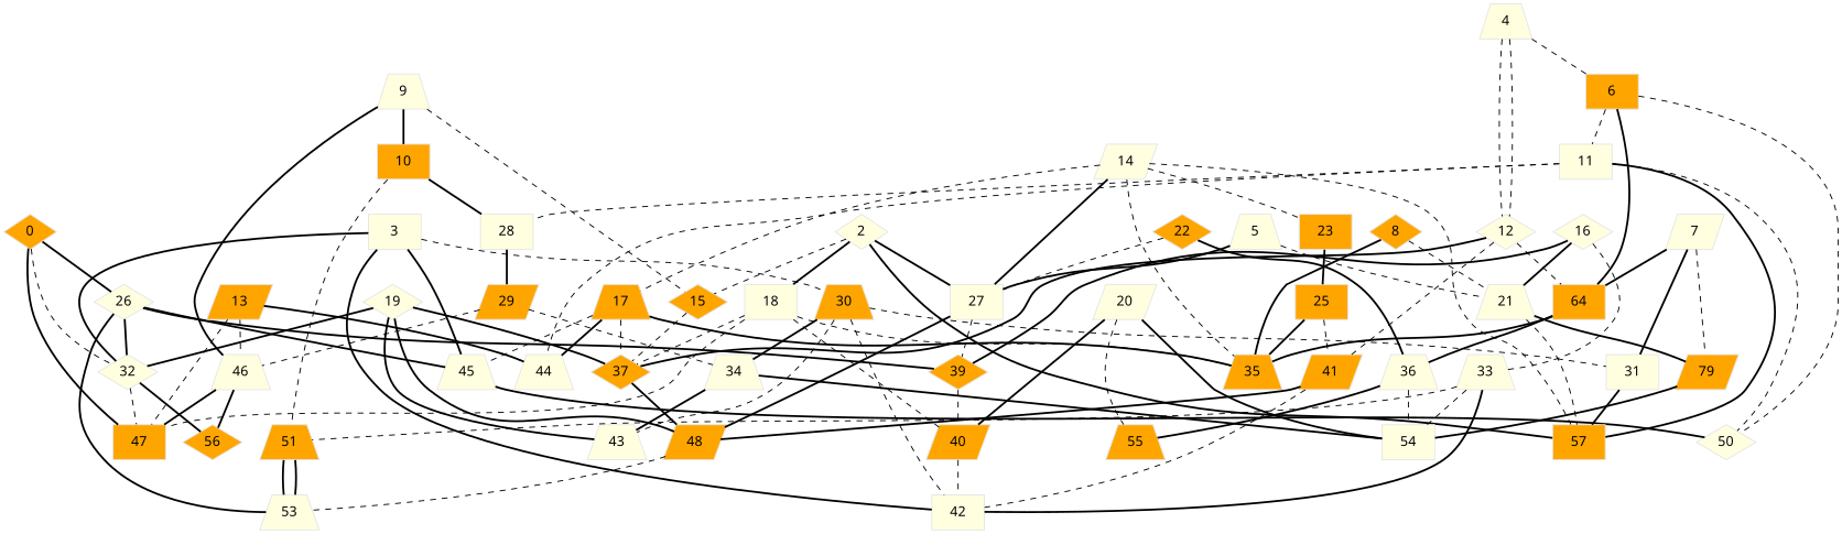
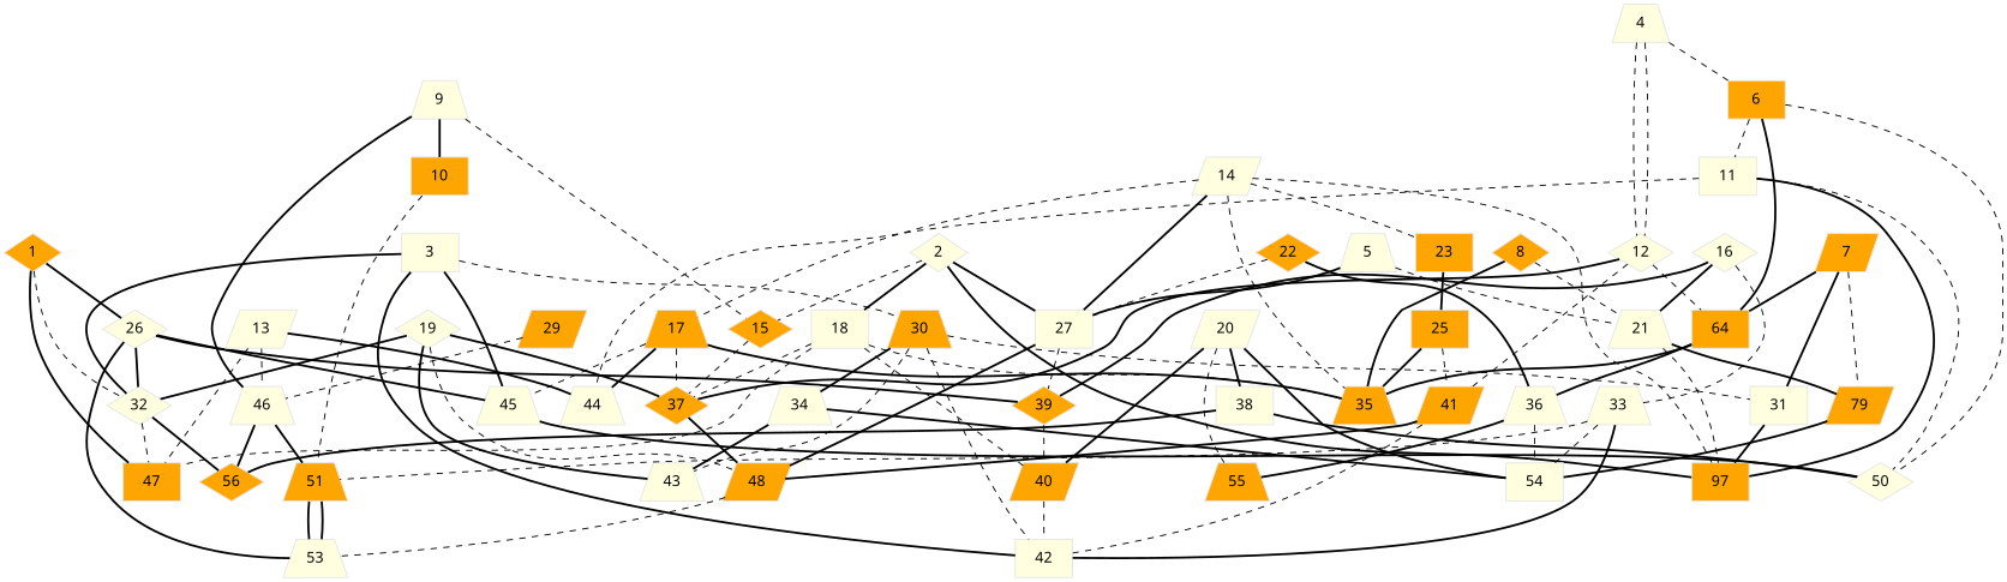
  graph {
    fontname="Noto Sans"
    node [color=gray90 fillcolor=lightyellow fontname="Noto Sans" shape=trapezium style=filled]
    edge [fontname="Noto Sans" style=bold]
-   1 [fillcolor=orange shape=diamond label=0]
+   1 [fillcolor=orange shape=diamond]
    26 [shape=diamond]
    32 [shape=diamond]
    47 [fillcolor=orange shape=box]
    45
    39 [fillcolor=orange shape=diamond]
    53
    56 [fillcolor=orange shape=diamond]
    2 [shape=diamond]
    15 [fillcolor=orange shape=diamond]
    18 [shape=box]
    27 [shape=box]
-   57 [fillcolor=orange shape=box]
+   57 [fillcolor=orange shape=box label=97]
    37 [fillcolor=orange shape=diamond]
    35 [fillcolor=orange]
    40 [fillcolor=orange shape=parallelogram]
    48 [fillcolor=orange shape=parallelogram]
    3 [shape=box]
    30 [fillcolor=orange]
    42 [shape=box]
    31 [shape=box]
    43
    34
    50 [shape=diamond]
    6 [fillcolor=orange shape=box]
    4
    12 [shape=diamond]
    11 [shape=box]
    n29 [fillcolor=orange label=64 shape=box]
    41 [fillcolor=orange shape=parallelogram]
    5
    21
    n33 [fillcolor=orange label=79 shape=parallelogram]
    23 [fillcolor=orange shape=box]
    25 [fillcolor=orange shape=box]
-   28 [shape=box]
    44
    36
-   7 [shape=parallelogram]
+   7 [fillcolor=orange shape=parallelogram]
    54 [shape=box]
    8 [fillcolor=orange shape=diamond]
    9
    10 [fillcolor=orange shape=box]
    46
    51 [fillcolor=orange]
    29 [fillcolor=orange shape=parallelogram]
-   13 [fillcolor=orange shape=parallelogram]
+   13 [shape=parallelogram]
    14 [shape=parallelogram]
    17 [fillcolor=orange]
    16 [shape=diamond]
    33
    19 [shape=diamond]
    20 [shape=parallelogram]
+   38 [shape=box]
    55 [fillcolor=orange]
    22 [fillcolor=orange shape=diamond]
    1 -- 26
    1 -- 32 [style=dashed]
    1 -- 47
    26 -- 32
    26 -- 45
    26 -- 39
    26 -- 53
    32 -- 47 [style=dashed]
    32 -- 56
    45 -- 50
    39 -- 40 [style=dashed]
    2 -- 15 [style=dashed]
    2 -- 18
    2 -- 27
    2 -- 57
    15 -- 37 [style=dashed]
    18 -- 47 [style=dashed]
    18 -- 37 [style=dashed]
    18 -- 35 [style=dashed]
    18 -- 40 [style=dashed]
    27 -- 39 [style=dashed]
    27 -- 48
    37 -- 48
    40 -- 42 [style=dashed]
    48 -- 53 [style=dashed]
    3 -- 32
    3 -- 45
    3 -- 30 [style=dashed]
    3 -- 42
    30 -- 42 [style=dashed]
    30 -- 31 [style=dashed]
    30 -- 43 [style=dashed]
    30 -- 34
    31 -- 57
    34 -- 43
    34 -- 54
    6 -- 50 [style=dashed]
    6 -- 11 [style=dashed]
    6 -- n29
    4 -- 6 [style=dashed]
    4 -- 12 [style=dashed]
    4 -- 12 [style=dashed]
    12 -- 37
    12 -- n29 [style=dashed]
    12 -- 41 [style=dashed]
    11 -- 57
    11 -- 50 [style=dashed]
-   11 -- 28 [style=dashed]
    11 -- 44 [style=dashed]
    n29 -- 35
    n29 -- 36
    41 -- 48
    41 -- 42 [style=dashed]
    5 -- 27
    5 -- 21 [style=dashed]
    21 -- 57 [style=dashed]
    21 -- n33
    n33 -- 54
    23 -- 25
    25 -- 35
    25 -- 41 [style=dashed]
-   28 -- 29
    36 -- 54 [style=dashed]
    36 -- 55
    7 -- 31
    7 -- n29
    7 -- n33 [style=dashed]
    8 -- 35
    8 -- 21 [style=dashed]
    9 -- 15 [style=dashed]
    9 -- 10
    9 -- 46
-   10 -- 28
    10 -- 51 [style=dashed]
    46 -- 56
-   46 -- 47
+   46 -- 51
    51 -- 53
    51 -- 53
-   29 -- 34 [style=dashed]
    29 -- 46 [style=dashed]
    13 -- 47 [style=dashed]
    13 -- 44
    13 -- 46 [style=dashed]
    14 -- 27
    14 -- 57 [style=dashed]
    14 -- 35 [style=dashed]
    14 -- 23 [style=dashed]
    14 -- 17 [style=dashed]
    17 -- 45 [style=dashed]
    17 -- 37 [style=dashed]
    17 -- 35
    17 -- 44
    16 -- 39
    16 -- 21
    16 -- 33 [style=dashed]
    33 -- 42
    33 -- 54 [style=dashed]
    33 -- 51 [style=dashed]
    19 -- 32
    19 -- 37
-   19 -- 48
+   19 -- 48 [style=dashed]
    19 -- 43
    20 -- 40
    20 -- 54
+   20 -- 38
    20 -- 55 [style=dashed]
+   38 -- 56
+   38 -- 50
    22 -- 27 [style=dashed]
    22 -- 36
  }
